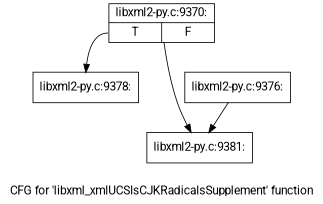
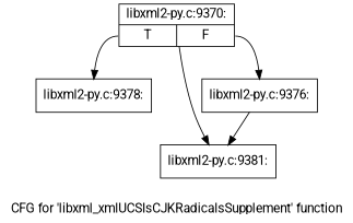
  digraph {
    fontname=Roboto
    label="CFG for 'libxml_xmlUCSIsCJKRadicalsSupplement' function"
    node [fontname=Roboto shape=record]
    edge [fontname=Roboto]
    n1 [label="{libxml2-py.c:9370:|{<s0>T|<s1>F}}"]
    n2 [label="{libxml2-py.c:9378:}"]
    n3 [label="{libxml2-py.c:9376:}"]
    n4 [label="{libxml2-py.c:9381:}"]
    n1 -> n2 [tailport=s0]
+   n1 -> n3 [tailport=s1]
    n1 -> n4
    n3 -> n4
  }
